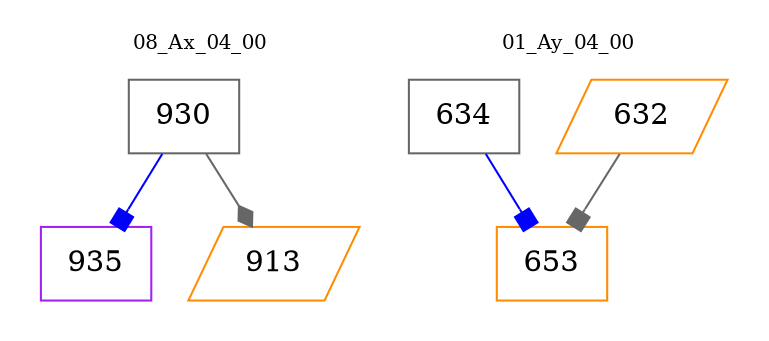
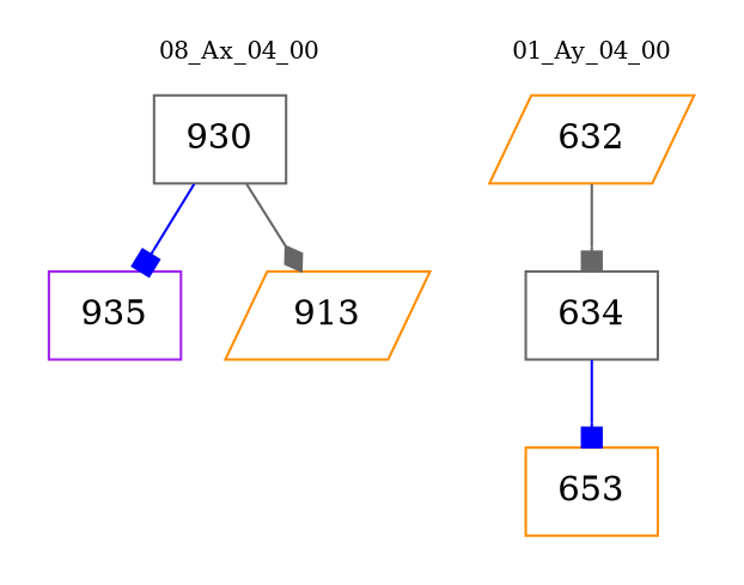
  digraph {
    node [color=darkorange shape=box]
    edge [arrowhead=box color=blue]
    n1 [color=purple label=935]
    n2 [color=gray40 label=930]
    n3 [label=913 shape=parallelogram]
    n4 [label=632 shape=parallelogram]
    n5 [color=gray40 label=634]
    n6 [label=653]
    subgraph cluster_1 {
      color=white
      fontsize=10
      label="08_Ax_04_00"
      n1
      n2
      n3
    }
    subgraph cluster_2 {
      color=white
      fontsize=10
      label="01_Ay_04_00"
      n4
      n5
      n6
    }
    n2 -> n1
    n2 -> n3 [arrowhead=diamond color=gray40]
-   n4 -> n6 [color=gray40]
+   n4 -> n5 [color=gray40]
    n5 -> n6
  }
